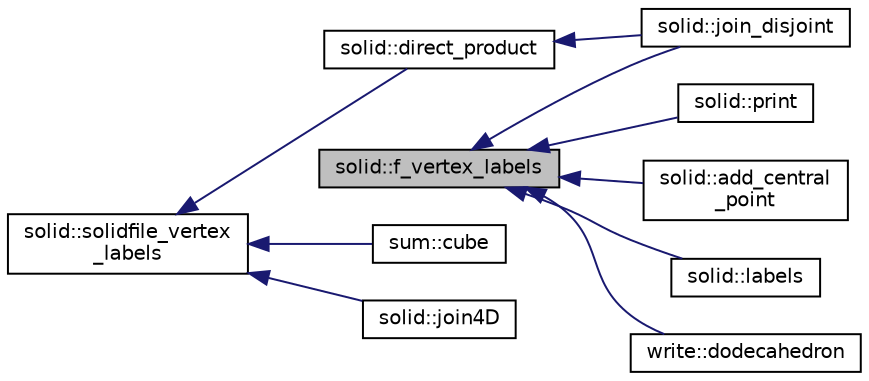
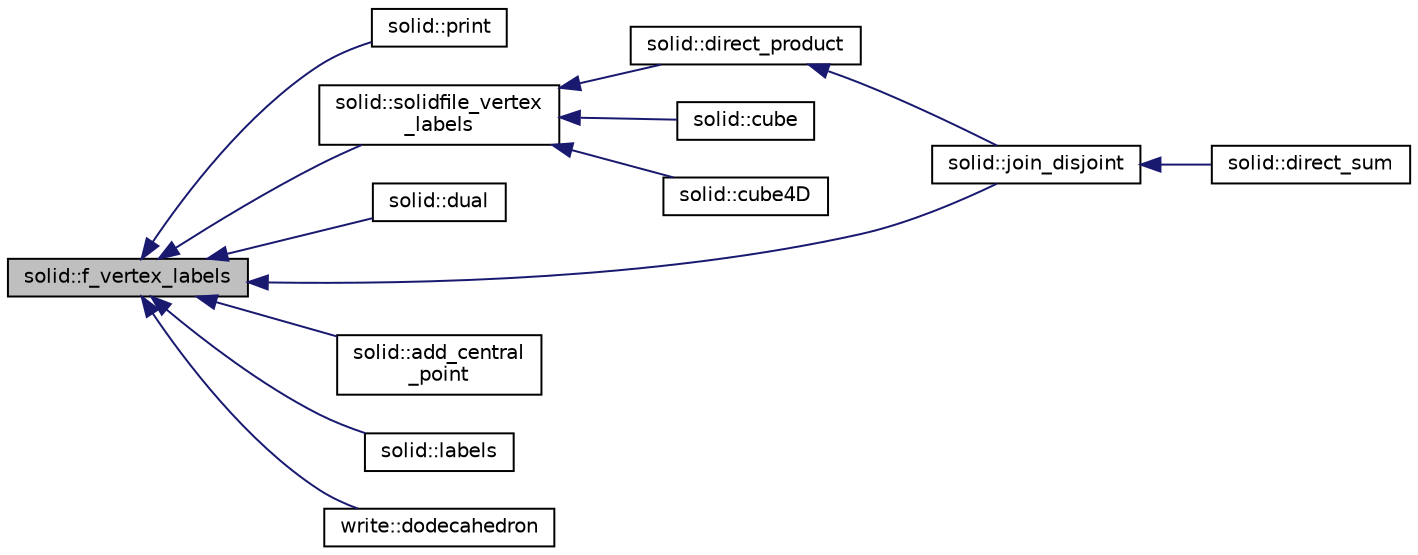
  digraph {
    rankdir=LR
    node [color=black fillcolor=white fontname=Helvetica fontsize=10 shape=record style=filled]
    edge [color=midnightblue dir=back fontname=Helvetica fontsize=10 labelfontname=Helvetica labelfontsize=10 style=solid]
    n1 [fillcolor=grey75 fontcolor=black height=0.2 label="solid::f_vertex_labels" width=0.4]
    n2 [height=0.2 label="solid::print" width=0.4]
    n3 [height=0.2 label="solid::solidfile_vertex\l_labels" width=0.4]
+   n4 [height=0.2 label="solid::dual" width=0.4]
    n5 [height=0.2 label="solid::join_disjoint" width=0.4]
    n6 [height=0.2 label="solid::add_central\l_point" width=0.4]
    n7 [height=0.2 label="solid::labels" width=0.4]
    n8 [height=0.2 label="write::dodecahedron" width=0.4]
    n9 [height=0.2 label="solid::direct_product" width=0.4]
-   n10 [height=0.2 label="sum::cube" width=0.4]
-   n11 [height=0.2 label="solid::join4D" width=0.4]
+   n10 [height=0.2 label="solid::cube" width=0.4]
+   n11 [height=0.2 label="solid::cube4D" width=0.4]
+   n12 [height=0.2 label="solid::direct_sum" width=0.4]
    n1 -> n2
+   n1 -> n3
+   n1 -> n4
    n1 -> n5
    n1 -> n6
    n1 -> n7
    n1 -> n8
    n3 -> n9
    n3 -> n10
    n3 -> n11
+   n5 -> n12
    n9 -> n5
  }
